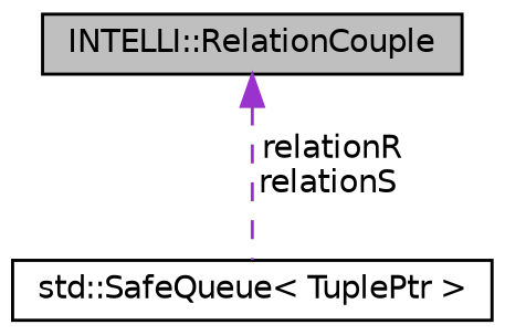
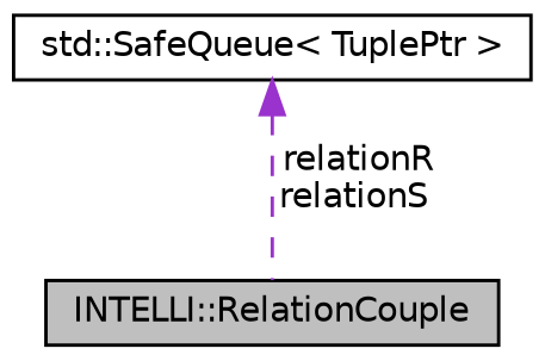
  digraph {
    node [color=black fontname=Helvetica fontsize=10 shape=record style=filled]
    n1 [fillcolor=grey75 fontcolor=black height=0.2 label="INTELLI::RelationCouple" width=0.4]
    n2 [fillcolor=white height=0.2 label="std::SafeQueue\< TuplePtr \>" width=0.4]
-   n1 -> n2 [color=darkorchid3 dir=back fontname=Helvetica fontsize=10 label=" relationR\nrelationS" labelfontname=Helvetica labelfontsize=10 style=dashed]
+   n2 -> n1 [color=darkorchid3 dir=back fontname=Helvetica fontsize=10 label=" relationR\nrelationS" labelfontname=Helvetica labelfontsize=10 style=dashed]
  }
